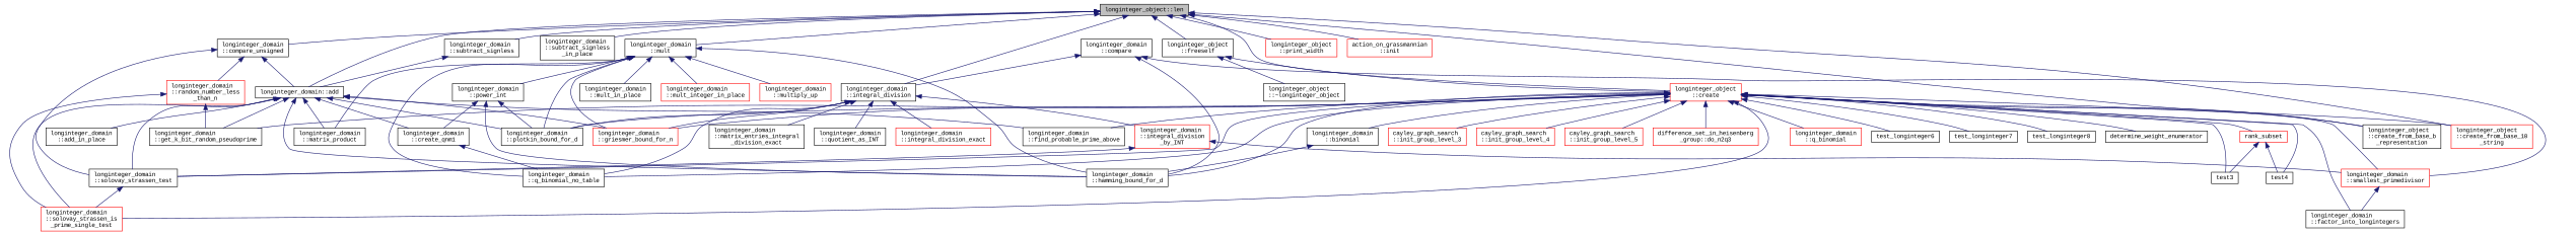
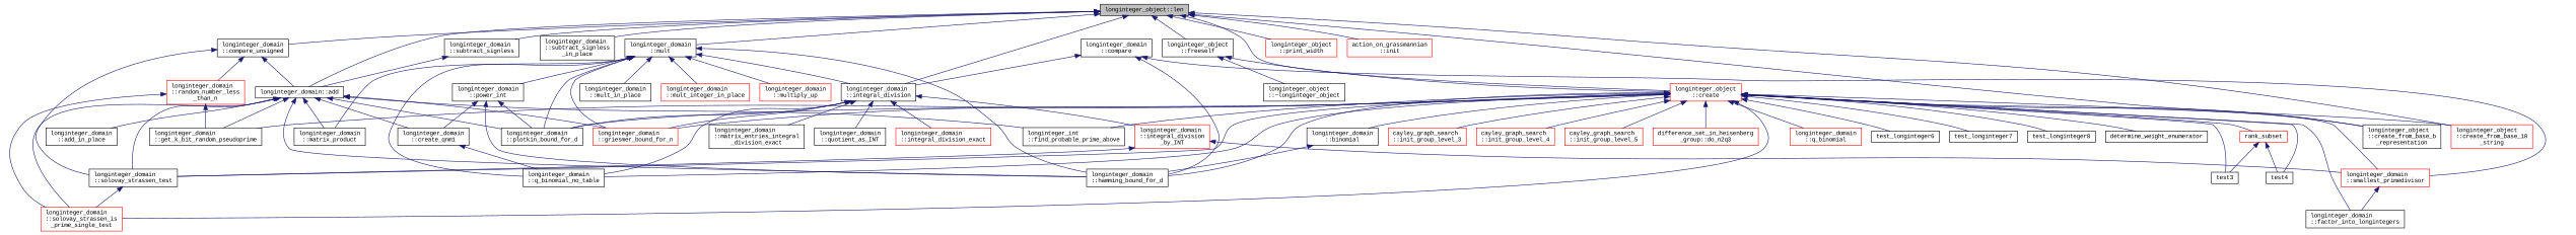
  digraph {
    fontname="Liberation Mono"
    rankdir=TB
    node [color=black fillcolor=white fontname="Liberation Mono" fontsize=10 shape=record style=filled]
    edge [color=midnightblue dir=back fontname="Liberation Mono" fontsize=10 labelfontname=Helvetica labelfontsize=10 style=solid]
    n1 [fillcolor=grey75 fontcolor=black height=0.2 label="longinteger_object::len" width=0.4]
    n2 [height=0.2 label="longinteger_domain\l::compare_unsigned" width=0.4]
    n3 [height=0.2 label="longinteger_domain\l::integral_division" width=0.4]
    n4 [height=0.2 label="longinteger_domain::add" width=0.4]
    n5 [height=0.2 label="longinteger_domain\l::subtract_signless" width=0.4]
    n6 [height=0.2 label="longinteger_domain\l::subtract_signless\l_in_place" width=0.4]
    n7 [height=0.2 label="longinteger_domain\l::mult" width=0.4]
    n8 [height=0.2 label="longinteger_object\l::freeself" width=0.4]
    n9 [color=red height=0.2 label="longinteger_object\l::create" width=0.4]
    n10 [height=0.2 label="longinteger_object\l::create_from_base_b\l_representation" width=0.4]
    n11 [color=red height=0.2 label="longinteger_object\l::create_from_base_10\l_string" width=0.4]
    n12 [color=red height=0.2 label="longinteger_object\l::print_width" width=0.4]
    n13 [color=red height=0.2 label="action_on_grassmannian\l::init" width=0.4]
    n14 [height=0.2 label="longinteger_domain\l::solovay_strassen_test" width=0.4]
    n15 [color=red height=0.2 label="longinteger_domain\l::random_number_less\l_than_n" width=0.4]
    n16 [height=0.2 label="longinteger_domain\l::quotient_as_INT" width=0.4]
    n17 [color=red height=0.2 label="longinteger_domain\l::integral_division_exact" width=0.4]
    n18 [color=red height=0.2 label="longinteger_domain\l::integral_division\l_by_INT" width=0.4]
    n19 [height=0.2 label="longinteger_domain\l::q_binomial_no_table" width=0.4]
    n20 [height=0.2 label="longinteger_domain\l::matrix_entries_integral\l_division_exact" width=0.4]
    n21 [height=0.2 label="longinteger_domain\l::plotkin_bound_for_d" width=0.4]
    n22 [color=red height=0.2 label="longinteger_domain\l::griesmer_bound_for_n" width=0.4]
    n23 [height=0.2 label="longinteger_domain\l::hamming_bound_for_d" width=0.4]
    n24 [color=red height=0.2 label="longinteger_domain\l::solovay_strassen_is\l_prime_single_test" width=0.4]
    n25 [height=0.2 label="longinteger_domain\l::add_in_place" width=0.4]
    n26 [height=0.2 label="longinteger_domain\l::create_qnm1" width=0.4]
-   n27 [height=0.2 label="longinteger_domain\l::find_probable_prime_above" width=0.4]
+   n27 [height=0.2 label="longinteger_int\l::find_probable_prime_above" width=0.4]
    n28 [height=0.2 label="longinteger_domain\l::get_k_bit_random_pseudoprime" width=0.4]
    n29 [height=0.2 label="longinteger_domain\l::matrix_product" width=0.4]
    n30 [height=0.2 label="longinteger_domain\l::mult_in_place" width=0.4]
    n31 [color=red height=0.2 label="longinteger_domain\l::mult_integer_in_place" width=0.4]
    n32 [color=red height=0.2 label="longinteger_domain\l::multiply_up" width=0.4]
    n33 [height=0.2 label="longinteger_domain\l::power_int" width=0.4]
    n34 [height=0.2 label="longinteger_object\l::~longinteger_object" width=0.4]
    n35 [color=red height=0.2 label="longinteger_domain\l::smallest_primedivisor" width=0.4]
    n36 [height=0.2 label="longinteger_domain\l::factor_into_longintegers" width=0.4]
    n37 [color=red height=0.2 label="cayley_graph_search\l::init_group_level_3" width=0.4]
    n38 [color=red height=0.2 label="cayley_graph_search\l::init_group_level_4" width=0.4]
    n39 [color=red height=0.2 label="cayley_graph_search\l::init_group_level_5" width=0.4]
    n40 [color=red height=0.2 label="difference_set_in_heisenberg\l_group::do_n2q3" width=0.4]
    n41 [height=0.2 label=test3 width=0.4]
    n42 [height=0.2 label=test4 width=0.4]
    n43 [color=red height=0.2 label=rank_subset width=0.4]
    n44 [height=0.2 label="longinteger_domain\l::binomial" width=0.4]
    n45 [color=red height=0.2 label="longinteger_domain\l::q_binomial" width=0.4]
    n46 [height=0.2 label=test_longinteger6 width=0.4]
    n47 [height=0.2 label=test_longinteger7 width=0.4]
    n48 [height=0.2 label=test_longinteger8 width=0.4]
    n49 [height=0.2 label=determine_weight_enumerator width=0.4]
    n50 [height=0.2 label="longinteger_domain\l::compare" width=0.4]
    n1 -> n2
    n1 -> n3
    n1 -> n4
    n1 -> n5
    n1 -> n6
    n1 -> n7
    n1 -> n8
    n1 -> n9
    n1 -> n10
    n1 -> n11
    n1 -> n12
    n1 -> n13
    n2 -> n4
    n2 -> n14
    n2 -> n15
    n3 -> n16
    n3 -> n17
    n3 -> n18
    n3 -> n19
    n3 -> n20
    n3 -> n21
    n3 -> n22
    n4 -> n14
    n4 -> n21
    n4 -> n22
    n4 -> n23
    n4 -> n24
    n4 -> n25
    n4 -> n26
    n4 -> n27
    n4 -> n28
    n4 -> n29
    n5 -> n4
+   n7 -> n3
    n7 -> n19
    n7 -> n21
    n7 -> n22
    n7 -> n23
    n7 -> n29
    n7 -> n30
    n7 -> n31
    n7 -> n32
    n7 -> n33
    n8 -> n9
    n8 -> n34
    n9 -> n10
    n9 -> n11
    n9 -> n14
    n9 -> n19
    n9 -> n21
    n9 -> n22
    n9 -> n23
    n9 -> n24
    n9 -> n27
    n9 -> n28
    n9 -> n35
    n9 -> n36
    n9 -> n37
    n9 -> n38
    n9 -> n39
    n9 -> n40
    n9 -> n41
    n9 -> n42
    n9 -> n43
    n9 -> n44
    n9 -> n45
    n9 -> n46
    n9 -> n47
    n9 -> n48
    n9 -> n49
    n14 -> n24
    n15 -> n24
    n15 -> n28
    n18 -> n14
    n18 -> n35
    n26 -> n19
    n33 -> n21
    n33 -> n23
    n33 -> n26
    n35 -> n36
    n43 -> n41
    n43 -> n42
    n44 -> n23
    n50 -> n3
    n50 -> n23
    n50 -> n35
  }
